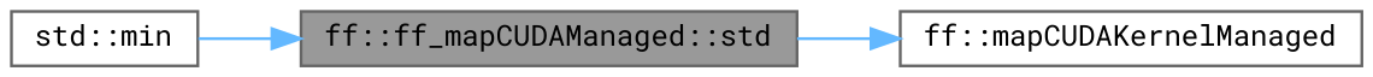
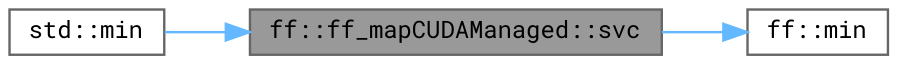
  digraph {
    fontname="Roboto Mono"
    rankdir=LR
    node [color=grey40 fillcolor=white fontname="Roboto Mono" fontsize=10 shape=box style=filled]
    edge [color=steelblue1 fontname="Roboto Mono" fontsize=10 labelfontname=Helvetica labelfontsize=10 style=solid]
-   n1 [color=gray40 fillcolor=grey60 fontcolor=black height=0.2 label="ff::ff_mapCUDAManaged::std" width=0.4]
-   n2 [height=0.2 label="ff::mapCUDAKernelManaged" width=0.4]
+   n1 [color=gray40 fillcolor=grey60 fontcolor=black height=0.2 label="ff::ff_mapCUDAManaged::svc" width=0.4]
+   n2 [height=0.2 label="ff::min" width=0.4]
    n3 [height=0.2 label="std::min" width=0.4]
    n1 -> n2
    n3 -> n1
  }
